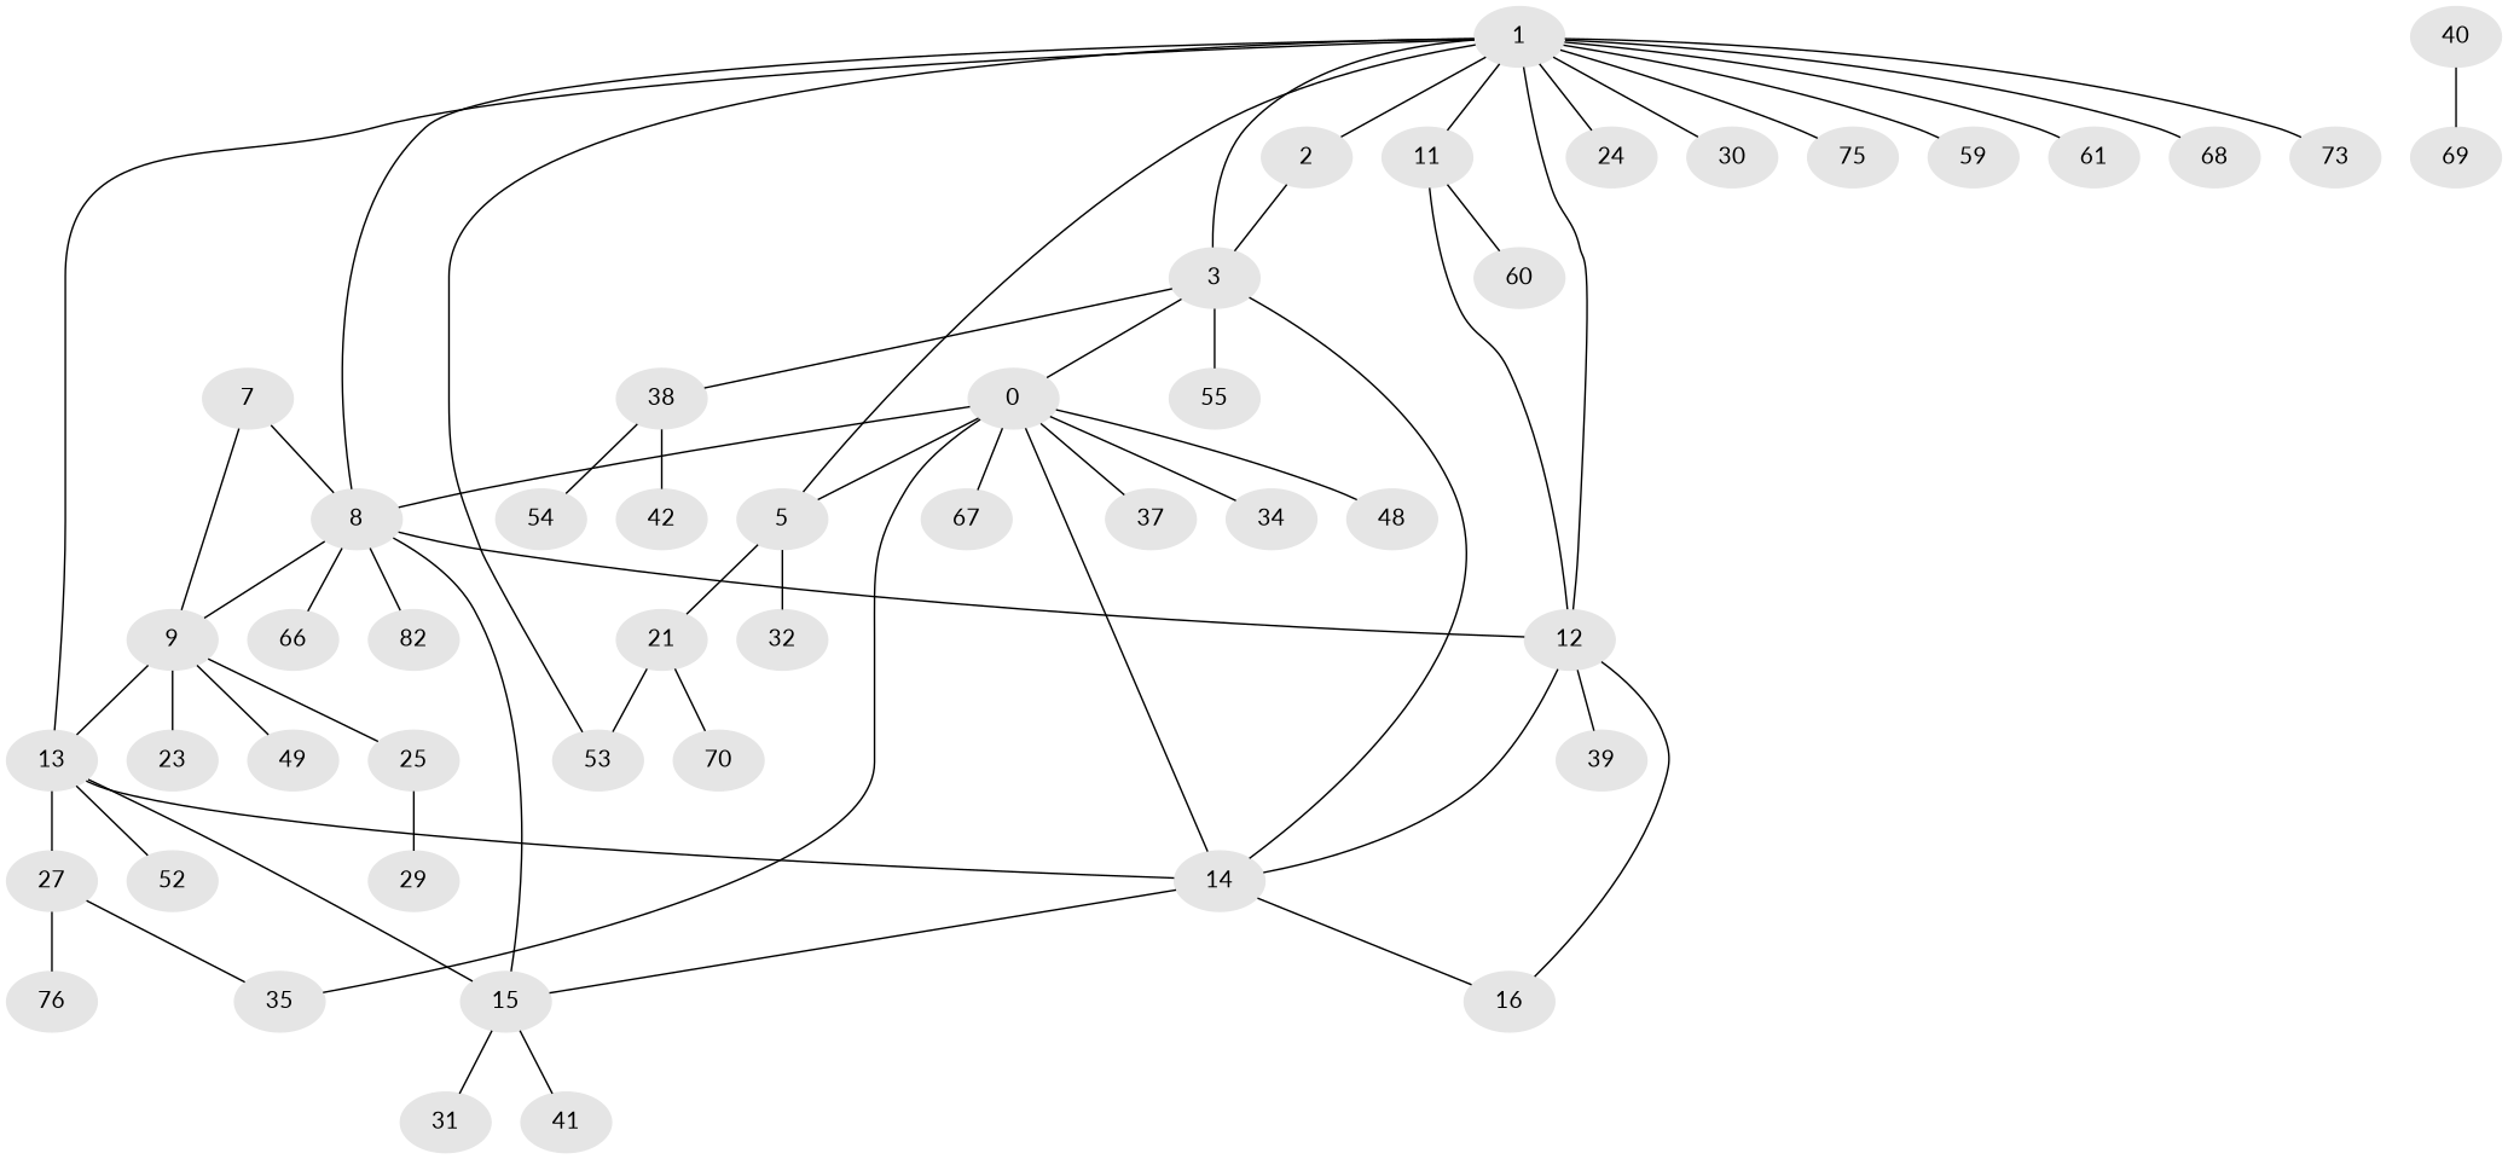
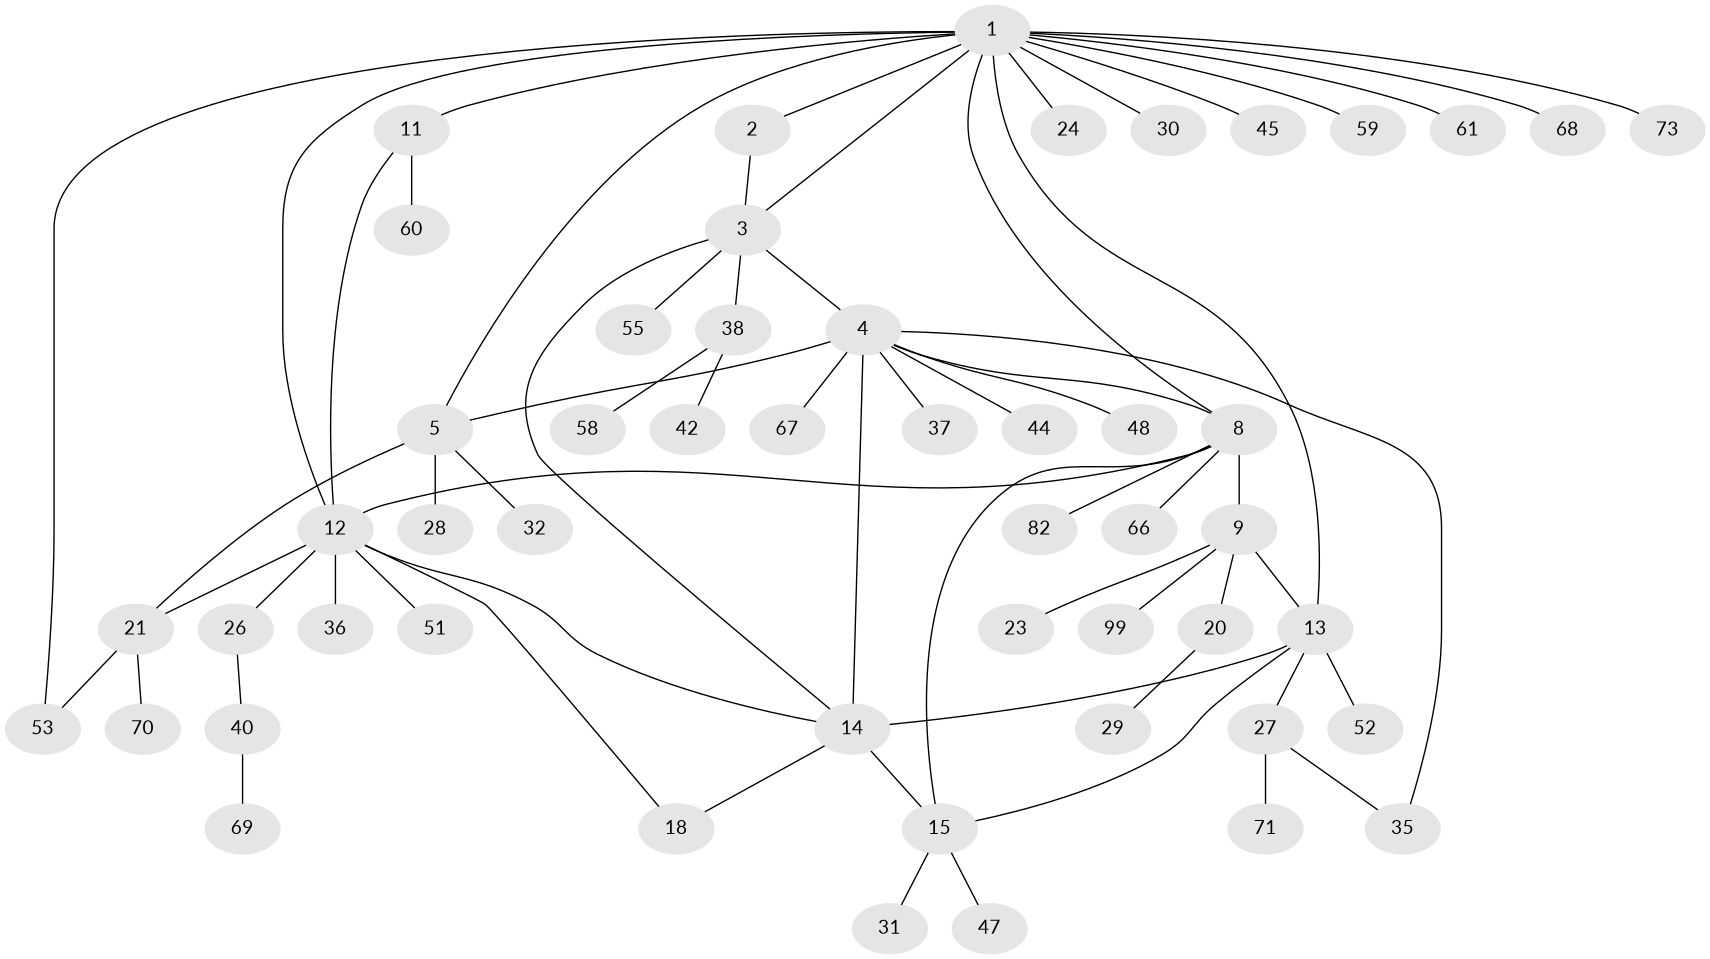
  graph {
    fontname=Lato
    node [color=gray90 fontname=Lato style=filled]
    edge [fontname=Lato]
    1 [super="+10"]
    2
    3 [super="+25"]
    5 [super="+56"]
    8 [super="+65"]
    11 [super="+19"]
    12 [super="+16"]
    13 [super="+43"]
    24
    30
-   45 [label=75]
+   45
    53 [super="+57"]
    59
    61
    68
    73
-   4 [super="+6" label=0]
+   4 [super="+6"]
    14 [super="+22"]
    38 [super="+39"]
    55
    21 [super="+23"]
+   28
    32
    9 [super="+54"]
    15 [super="+46"]
    66
    n27 [label=82]
    60
-   18 [label=16]
-   36 [label=39]
+   18
+   26
+   36
+   51
    27 [super="+47"]
    52 [super="+62"]
    35 [super="+63"]
    37
-   44 [label=34]
+   44
    48
    67
    42
-   58 [label=54]
+   58
    70
-   7 [super="+17"]
-   20 [label=25]
+   20
    n45 [label=23 super="+34"]
-   49
+   49 [label=99]
    31 [super="+64"]
-   41
+   41 [label=47]
    29
    40 [super="+50"]
-   71 [label=76]
+   71
    69
    1 -- 2
    1 -- 3
    1 -- 5
    1 -- 8
    1 -- 11
    1 -- 12
    1 -- 13
    1 -- 24
    1 -- 30
    1 -- 45
    1 -- 53
    1 -- 59
    1 -- 61
    1 -- 68
    1 -- 73
    2 -- 3
    3 -- 4
    3 -- 14
    3 -- 38
    3 -- 55
    5 -- 21
+   5 -- 28
    5 -- 32
    8 -- 12
    8 -- 9
    8 -- 15
    8 -- 66
    8 -- n27
    11 -- 12
    11 -- 60
    12 -- 14
+   12 -- 21
    12 -- 18
+   12 -- 26
    12 -- 36
+   12 -- 51
    13 -- 14
    13 -- 15
    13 -- 27
    13 -- 52
    4 -- 5 [weight=2]
    4 -- 8
    4 -- 14
    4 -- 35
    4 -- 37
    4 -- 44
    4 -- 48
    4 -- 67
    14 -- 15
    14 -- 18
    38 -- 42
    38 -- 58
    21 -- 53
    21 -- 70
    9 -- 13
    9 -- 20
    9 -- n45
    9 -- 49
    15 -- 31
    15 -- 41
+   26 -- 40
    27 -- 35
    27 -- 71
-   7 -- 8
-   7 -- 9
    20 -- 29
    40 -- 69
  }
